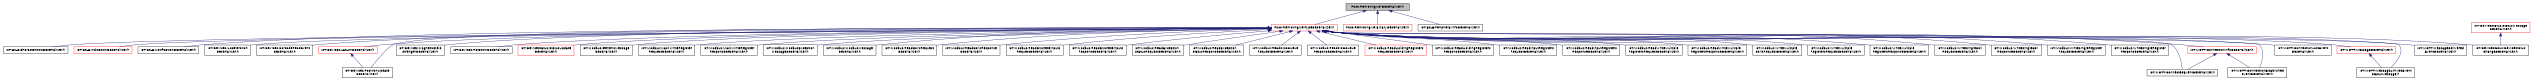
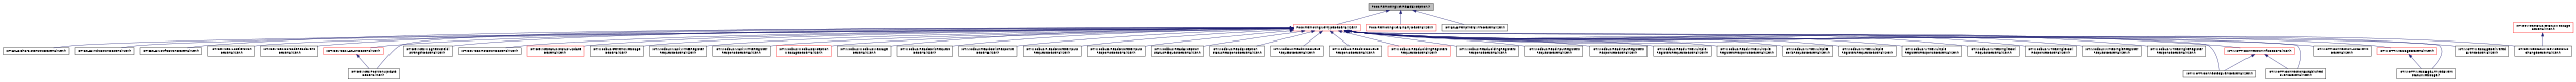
  digraph {
    node [color=black fillcolor=white fontname=Helvetica fontsize=10 shape=record style=filled]
    edge [color=midnightblue dir=back fontname=Helvetica fontsize=10 labelfontname=Helvetica labelfontsize=10 style=solid]
-   n1 [fillcolor=grey75 fontcolor=black height=0.2 label="Poco/RemotingNG/Deserializer.h" width=0.4]
+   n1 [fillcolor=grey75 fontcolor=black height=0.2 label="Poco/RemotingNG/ReadException.h" width=0.4]
    n2 [color=red height=0.2 label="Poco/RemotingNG/TypeDeserializer.h" width=0.4]
    n3 [color=red height=0.2 label="Poco/RemotingNG/BinaryDeserializer.h" width=0.4]
    n4 [height=0.2 label="IoT/BtLE/PeripheralInfoDeserializer.h" width=0.4]
    n5 [height=0.2 label="IoT/BtLE/CharacteristicDeserializer.h" width=0.4]
-   n6 [color=red height=0.2 label="IoT/BtLE/IndicationDeserializer.h" width=0.4]
+   n6 [height=0.2 label="IoT/BtLE/IndicationDeserializer.h" width=0.4]
    n7 [height=0.2 label="IoT/BtLE/NotificationDeserializer.h" width=0.4]
    n8 [height=0.2 label="IoT/Devices/Acceleration\lDeserializer.h" width=0.4]
    n9 [height=0.2 label="IoT/Devices/BarcodeReadEvent\lDeserializer.h" width=0.4]
    n10 [color=red height=0.2 label="IoT/Devices/LatLonDeserializer.h" width=0.4]
    n11 [height=0.2 label="IoT/Devices/PositionUpdate\lDeserializer.h" width=0.4]
    n12 [height=0.2 label="IoT/Devices/MagneticField\lStrengthDeserializer.h" width=0.4]
    n13 [height=0.2 label="IoT/Devices/RotationDeserializer.h" width=0.4]
    n14 [height=0.2 label="IoT/DeviceStatus/DeviceStatus\lChangeDeserializer.h" width=0.4]
    n15 [color=red height=0.2 label="IoT/DeviceStatus/StatusUpdate\lDeserializer.h" width=0.4]
    n16 [height=0.2 label="IoT/Modbus/GenericMessage\lDeserializer.h" width=0.4]
    n17 [height=0.2 label="IoT/Modbus/MaskWriteRegister\lRequestDeserializer.h" width=0.4]
    n18 [height=0.2 label="IoT/Modbus/MaskWriteRegister\lResponseDeserializer.h" width=0.4]
-   n19 [height=0.2 label="IoT/Modbus/ModbusException\lMessageDeserializer.h" width=0.4]
+   n19 [color=red height=0.2 label="IoT/Modbus/ModbusException\lMessageDeserializer.h" width=0.4]
    n20 [height=0.2 label="IoT/Modbus/ModbusMessage\lDeserializer.h" width=0.4]
    n21 [height=0.2 label="IoT/Modbus/ReadCoilsRequest\lDeserializer.h" width=0.4]
    n22 [height=0.2 label="IoT/Modbus/ReadCoilsResponse\lDeserializer.h" width=0.4]
    n23 [height=0.2 label="IoT/Modbus/ReadDiscreteInputs\lRequestDeserializer.h" width=0.4]
    n24 [height=0.2 label="IoT/Modbus/ReadDiscreteInputs\lResponseDeserializer.h" width=0.4]
    n25 [height=0.2 label="IoT/Modbus/ReadException\lStatusRequestDeserializer.h" width=0.4]
    n26 [height=0.2 label="IoT/Modbus/ReadException\lStatusResponseDeserializer.h" width=0.4]
    n27 [height=0.2 label="IoT/Modbus/ReadFIFOQueue\lRequestDeserializer.h" width=0.4]
    n28 [height=0.2 label="IoT/Modbus/ReadFIFOQueue\lResponseDeserializer.h" width=0.4]
    n29 [color=red height=0.2 label="IoT/Modbus/ReadHoldingRegisters\lRequestDeserializer.h" width=0.4]
    n30 [height=0.2 label="IoT/Modbus/ReadHoldingRegisters\lResponseDeserializer.h" width=0.4]
    n31 [height=0.2 label="IoT/Modbus/ReadInputRegisters\lRequestDeserializer.h" width=0.4]
    n32 [height=0.2 label="IoT/Modbus/ReadInputRegisters\lResponseDeserializer.h" width=0.4]
    n33 [height=0.2 label="IoT/Modbus/ReadWriteMultiple\lRegistersRequestDeserializer.h" width=0.4]
    n34 [height=0.2 label="IoT/Modbus/ReadWriteMultiple\lRegistersResponseDeserializer.h" width=0.4]
    n35 [height=0.2 label="IoT/Modbus/WriteMultiple\lCoilsRequestDeserializer.h" width=0.4]
    n36 [height=0.2 label="IoT/Modbus/WriteMultiple\lRegistersRequestDeserializer.h" width=0.4]
    n37 [height=0.2 label="IoT/Modbus/WriteMultiple\lRegistersResponseDeserializer.h" width=0.4]
    n38 [height=0.2 label="IoT/Modbus/WriteSingleCoil\lRequestDeserializer.h" width=0.4]
    n39 [height=0.2 label="IoT/Modbus/WriteSingleCoil\lResponseDeserializer.h" width=0.4]
    n40 [height=0.2 label="IoT/Modbus/WriteSingleRegister\lRequestDeserializer.h" width=0.4]
    n41 [height=0.2 label="IoT/Modbus/WriteSingleRegister\lResponseDeserializer.h" width=0.4]
    n42 [color=red height=0.2 label="IoT/MQTT/ConnectionInfoDeserializer.h" width=0.4]
    n43 [height=0.2 label="IoT/MQTT/ConnectedEventDeserializer.h" width=0.4]
    n44 [height=0.2 label="IoT/MQTT/ConnectionEstablished\lEventDeserializer.h" width=0.4]
    n45 [height=0.2 label="IoT/MQTT/ConnectionLostEvent\lDeserializer.h" width=0.4]
    n46 [color=red height=0.2 label="IoT/MQTT/MessageDeserializer.h" width=0.4]
    n47 [height=0.2 label="IoT/MQTT/MessageArrivedEvent\lStatusMessage.h" width=0.4]
    n48 [height=0.2 label="IoT/MQTT/MessageDelivered\lEventDeserializer.h" width=0.4]
    n49 [color=red height=0.2 label="IoT/DeviceStatus/StatusMessage\lDeserializer.h" width=0.4]
    n1 -> n2
    n1 -> n3
    n1 -> n4
    n2 -> n5
    n2 -> n6
    n2 -> n7
    n2 -> n8
    n2 -> n9
    n2 -> n10
    n2 -> n11
    n2 -> n12
    n2 -> n13
    n2 -> n14
    n2 -> n15
    n2 -> n16
    n2 -> n17
    n2 -> n18
    n2 -> n19
    n2 -> n20
    n2 -> n21
    n2 -> n22
    n2 -> n23
    n2 -> n24
    n2 -> n25
    n2 -> n26
    n2 -> n27
    n2 -> n28
    n2 -> n29
    n2 -> n30
    n2 -> n31
    n2 -> n32
    n2 -> n33
    n2 -> n34
    n2 -> n35
    n2 -> n36
    n2 -> n37
    n2 -> n38
    n2 -> n39
    n2 -> n40
    n2 -> n41
    n2 -> n42
    n2 -> n43
    n2 -> n44
    n2 -> n45
    n2 -> n46
    n2 -> n47
    n2 -> n48
    n10 -> n11
    n42 -> n43
    n42 -> n44
    n46 -> n47
    n49 -> n14
  }
